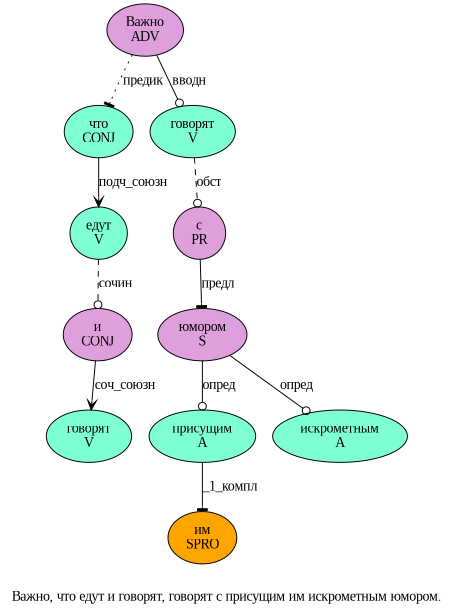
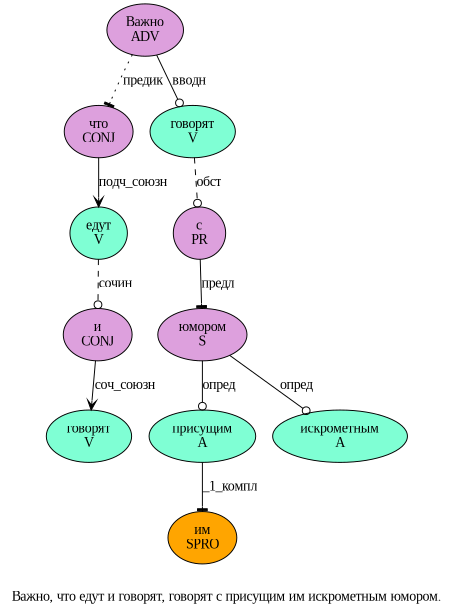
  digraph {
    fontname="Liberation Serif"
    label="Важно, что едут и говорят, говорят с присущим им искрометным юмором."
    node [fillcolor=aquamarine fontname="Liberation Serif" penwidth=1 shape=ellipse style=filled]
    edge [arrowhead=odot fontname="Liberation Serif" style=solid]
    n1 [fillcolor=plum label="Важно\nADV"]
-   n2 [label="что\nCONJ"]
+   n2 [fillcolor=plum label="что\nCONJ"]
    n3 [label="говорят\nV"]
    n4 [label="едут\nV"]
    n5 [fillcolor=plum label="с\nPR"]
    n6 [fillcolor=plum label="и\nCONJ"]
    n7 [label="говорят\nV"]
    n8 [fillcolor=plum label="юмором\nS"]
    n9 [label="присущим\nA"]
    n10 [label="искрометным\nA"]
    n11 [fillcolor=orange label="им\nSPRO"]
    n1 -> n2 [arrowhead=tee label="предик" style=dotted]
    n1 -> n3 [label="вводн"]
    n2 -> n4 [arrowhead=vee label="подч_союзн"]
    n3 -> n5 [label="обст" style=dashed]
    n4 -> n6 [label="сочин" style=dashed]
    n5 -> n8 [arrowhead=tee label="предл"]
    n6 -> n7 [arrowhead=vee label="соч_союзн"]
    n8 -> n9 [label="опред"]
    n8 -> n10 [label="опред"]
    n9 -> n11 [arrowhead=tee label="_1_компл"]
  }
